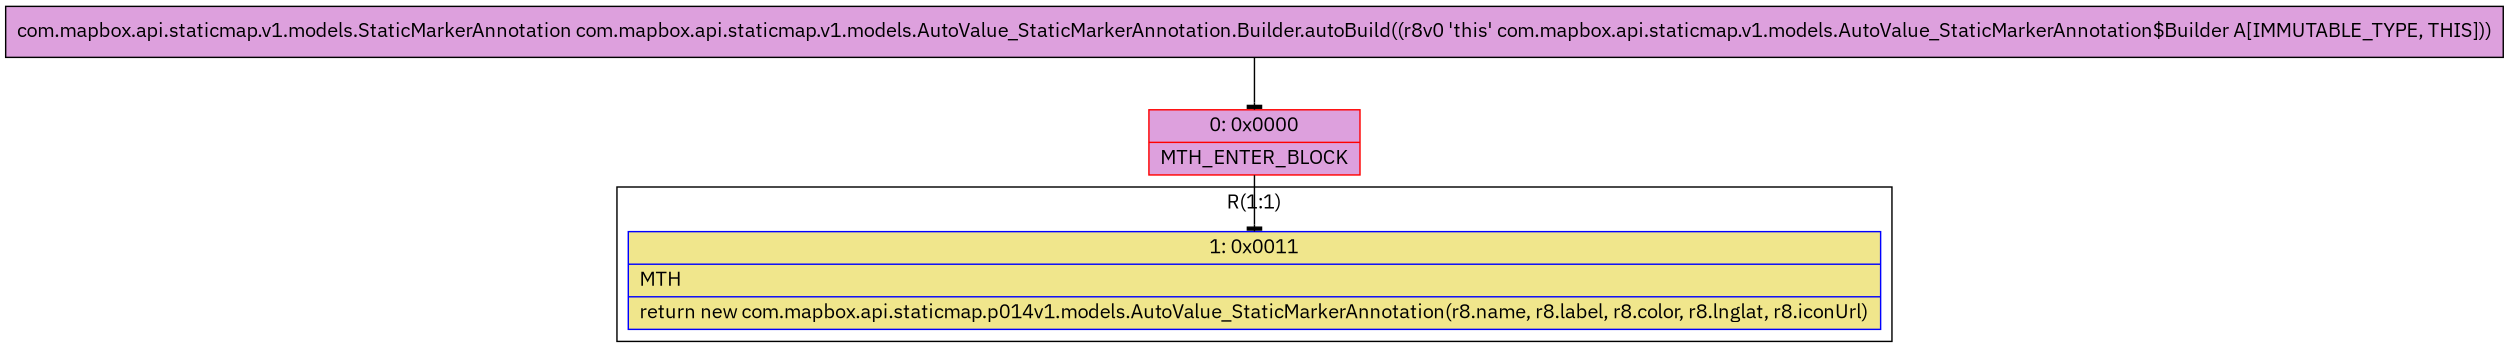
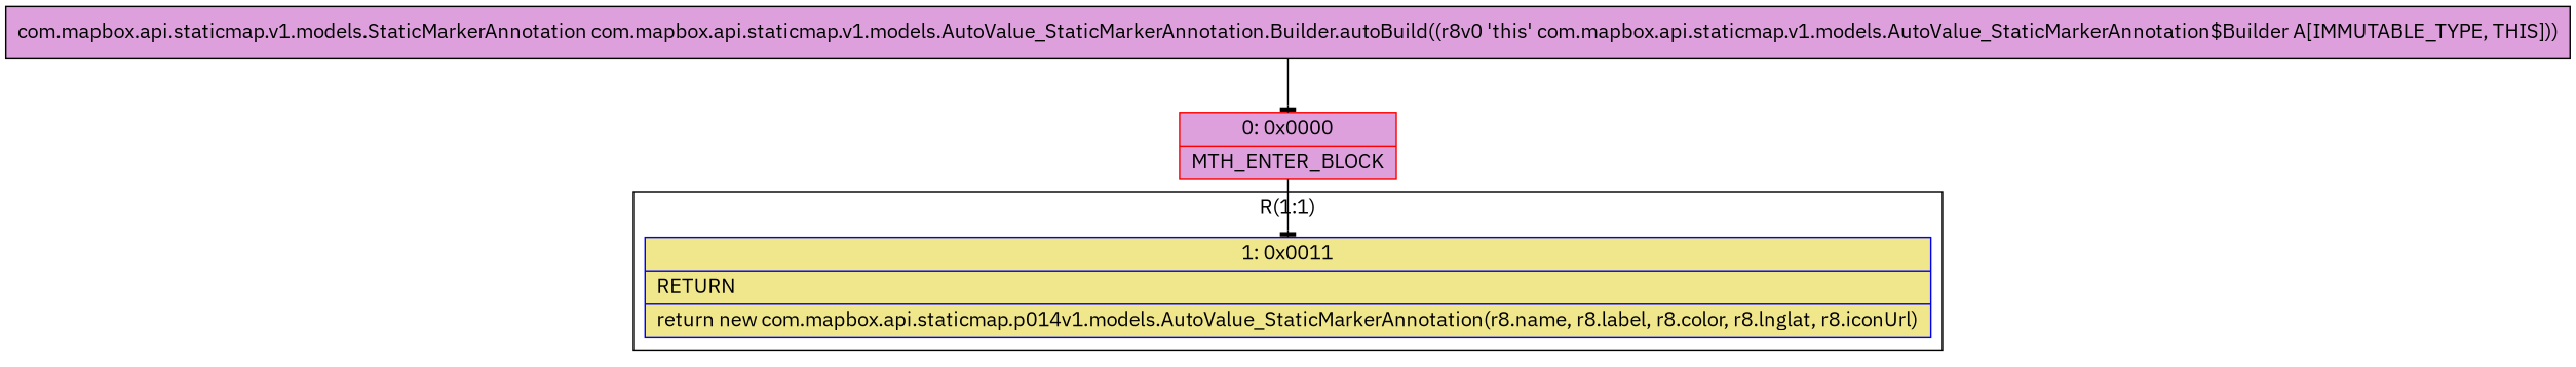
  digraph {
    fontname="IBM Plex Sans"
    node [shape=record style=filled fillcolor=plum fontname="IBM Plex Sans"]
    edge [arrowhead=tee fontname="IBM Plex Sans"]
-   n1 [color=blue label="{1\:\ 0x0011|MTH\l|return new com.mapbox.api.staticmap.p014v1.models.AutoValue_StaticMarkerAnnotation(r8.name, r8.label, r8.color, r8.lnglat, r8.iconUrl)\l}" fillcolor=khaki]
+   n1 [color=blue label="{1\:\ 0x0011|RETURN\l|return new com.mapbox.api.staticmap.p014v1.models.AutoValue_StaticMarkerAnnotation(r8.name, r8.label, r8.color, r8.lnglat, r8.iconUrl)\l}" fillcolor=khaki]
    n2 [color=red label="{0\:\ 0x0000|MTH_ENTER_BLOCK\l}"]
    n3 [label="{com.mapbox.api.staticmap.v1.models.StaticMarkerAnnotation com.mapbox.api.staticmap.v1.models.AutoValue_StaticMarkerAnnotation.Builder.autoBuild((r8v0 'this' com.mapbox.api.staticmap.v1.models.AutoValue_StaticMarkerAnnotation$Builder A[IMMUTABLE_TYPE, THIS])) }"]
    subgraph cluster_1 {
      label="R(1:1)"
      n1
    }
    n2 -> n1
    n3 -> n2
  }
